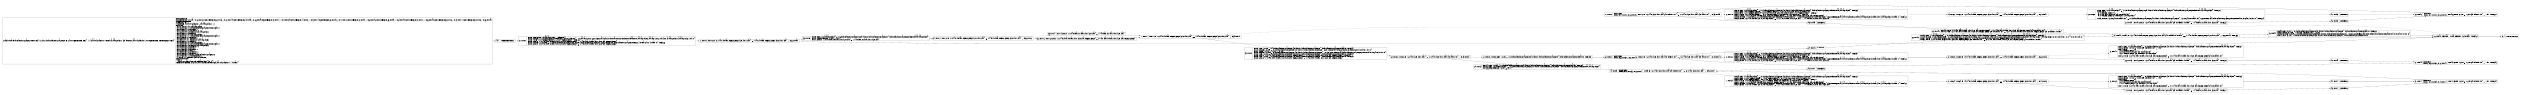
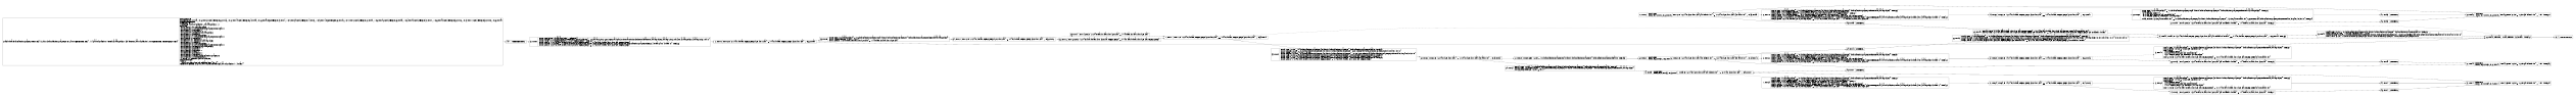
  digraph {
    rankdir=LR
    node [shape=record]
    n1 [label="{49\:\ ?|MTH_ENTER_BLOCK\l}"]
    n2 [label="{51\:\ 0x0000|0x0000: CONST_STR  (r0 I:java.lang.String) =  \"elements\" \l0x0002: INVOKE  (r14 I:java.lang.Object A[D('elements' java.util.Collection)]), (r0 I:java.lang.String) type: STATIC call: kotlin.jvm.internal.Intrinsics.checkNotNullParameter(java.lang.Object, java.lang.String):void A[MD:(java.lang.Object, java.lang.String):void (m)]\l0x0005: MOVE  (r0 I:??[OBJECT, ARRAY]) = (r13 I:??[OBJECT, ARRAY])  (LINE:462)\l0x0006: CONST  (r1 I:??[int, float, boolean, short, byte, char, OBJECT, ARRAY]) = (0 ??[int, float, boolean, short, byte, char, OBJECT, ARRAY]) \l0x0007: INVOKE  (r2 I:boolean) = (r0 I:kotlin.collections.ArrayDeque A[D('this_$iv' kotlin.collections.ArrayDeque)]) type: VIRTUAL call: kotlin.collections.ArrayDeque.isEmpty():boolean A[MD:():boolean (m)] (LINE:588)\l0x000b: CONST  (r3 I:??[int, float, boolean, short, byte, char, OBJECT, ARRAY]) = (0 ??[int, float, boolean, short, byte, char, OBJECT, ARRAY]) \l}"]
    n3 [label="{52\:\ 0x000c|0x000c: IF  (r2 I:??[int, boolean, OBJECT, ARRAY, byte, short, char]) != (0 ??[int, boolean, OBJECT, ARRAY, byte, short, char])  \-\> B:88:0x00ab \l}"]
    n4 [label="{53\:\ 0x000e|0x000e: IGET  (r2 I:java.lang.Object[]) = (r0 I:kotlin.collections.ArrayDeque A[D('this_$iv' kotlin.collections.ArrayDeque)]) kotlin.collections.ArrayDeque.elementData java.lang.Object[] \l0x0010: ARRAY_LENGTH  (r2 I:int) = (r2 I:??[]) \l0x0011: CONST  (r4 I:??[boolean, int, float, short, byte, char]) = (1 ??[boolean, int, float, short, byte, char]) \l}"]
    n5 [label="{88\:\ 0x00ab|RETURN\l|0x00ab: RETURN  (r3 I:boolean)  (LINE:462)\l}"]
    n6 [label="{54\:\ 0x0012|0x0012: IF  (r2 I:??[int, boolean, OBJECT, ARRAY, byte, short, char]) != (0 ??[int, boolean, OBJECT, ARRAY, byte, short, char])  \-\> B:56:0x0016 \l}"]
    n7 [label="{50\:\ ?|MTH_EXIT_BLOCK\l}"]
    n8 [label="{55\:\ 0x0014|0x0014: CONST  (r2 I:??[boolean, int, float, short, byte, char]) = (1 ??[boolean, int, float, short, byte, char]) \l}"]
    n9 [label="{56\:\ 0x0016|0x0016: CONST  (r2 I:??[int, float, boolean, short, byte, char, OBJECT, ARRAY]) = (0 ??[int, float, boolean, short, byte, char, OBJECT, ARRAY]) \l}"]
    n10 [label="{57\:\ 0x0017|0x0017: IF  (r2 I:??[int, boolean, OBJECT, ARRAY, byte, short, char]) == (0 ??[int, boolean, OBJECT, ARRAY, byte, short, char])  \-\> B:59:0x001b \l}"]
    n11 [label="{59\:\ 0x001b|0x001b: IGET  (r2 I:int) = (r0 I:kotlin.collections.ArrayDeque A[D('this_$iv' kotlin.collections.ArrayDeque)]) kotlin.collections.ArrayDeque.head int  (LINE:591)\l0x001d: INVOKE  (r3 I:int) = (r0 I:kotlin.collections.ArrayDeque A[D('this_$iv' kotlin.collections.ArrayDeque)]) type: VIRTUAL call: kotlin.collections.ArrayDeque.size():int A[MD:():int (m)]\l0x0021: ARITH  (r2 I:int) = (r2 I:int) + (r3 I:int) \l0x0022: INVOKE  (r2 I:int) = (r0 I:kotlin.collections.ArrayDeque A[D('this_$iv' kotlin.collections.ArrayDeque)]), (r2 I:int) type: DIRECT call: kotlin.collections.ArrayDeque.positiveMod(int):int A[MD:(int):int (m)]\l0x0026: IGET  (r3 I:int) = (r0 I:kotlin.collections.ArrayDeque A[D('this_$iv' kotlin.collections.ArrayDeque)]) kotlin.collections.ArrayDeque.head int  (LINE:592)\l0x0028: CONST  (r5 I:??[int, float, boolean, short, byte, char, OBJECT, ARRAY]) = (0 ??[int, float, boolean, short, byte, char, OBJECT, ARRAY])  (LINE:593)\l0x0029: IGET  (r6 I:int) = (r0 I:kotlin.collections.ArrayDeque A[D('this_$iv' kotlin.collections.ArrayDeque)]) kotlin.collections.ArrayDeque.head int  (LINE:595)\l0x002b: CONST  (r7 I:??[int, float, boolean, short, byte, char, OBJECT, ARRAY]) = (0 ??[int, float, boolean, short, byte, char, OBJECT, ARRAY]) \l}"]
    n12 [label="{60\:\ 0x002c|0x002c: IF  (r6 I:??[int, byte, short, char]) \>= (r2 I:??[int, byte, short, char] A[D('tail$iv' int)])  \-\> B:69:0x0054 \l}"]
    n13 [label="{61\:\ 0x002e|0x002e: IGET  (r6 I:int) = (r0 I:kotlin.collections.ArrayDeque A[D('this_$iv' kotlin.collections.ArrayDeque)]) kotlin.collections.ArrayDeque.head int  (LINE:596)\l}"]
    n14 [label="{69\:\ 0x0054|0x0054: IGET  (r6 I:int) = (r0 I:kotlin.collections.ArrayDeque A[D('this_$iv' kotlin.collections.ArrayDeque)]) kotlin.collections.ArrayDeque.head int  (LINE:609)\l0x0056: IGET  (r8 I:java.lang.Object[]) = (r0 I:kotlin.collections.ArrayDeque A[D('this_$iv' kotlin.collections.ArrayDeque)]) kotlin.collections.ArrayDeque.elementData java.lang.Object[] \l0x0058: ARRAY_LENGTH  (r8 I:int) = (r8 I:??[]) \l}"]
    n15 [label="{62\:\ 0x0030|LOOP_START\lLOOP:0: B:62:0x0030\-\>B:67:0x0049\l|0x0030: IF  (r6 I:??[int, byte, short, char] A[D('index$iv' int)]) \>= (r2 I:??[int, byte, short, char] A[D('tail$iv' int)])  \-\> B:89:0x004c \l}"]
    n16 [label="{70\:\ 0x0059|LOOP_START\lLOOP:1: B:70:0x0059\-\>B:75:0x0074\l|0x0059: IF  (r6 I:??[int, byte, short, char] A[D('index$iv' int)]) \>= (r8 I:??[int, byte, short, char])  \-\> B:92:0x0077 \l}"]
    n17 [label="{63\:\ 0x0032|0x0032: IGET  (r8 I:java.lang.Object[]) = (r0 I:kotlin.collections.ArrayDeque A[D('this_$iv' kotlin.collections.ArrayDeque)]) kotlin.collections.ArrayDeque.elementData java.lang.Object[]  (LINE:597)\l0x0034: AGET  (r8 I:??[OBJECT, ARRAY]) = (r8 I:??[OBJECT, ARRAY][]), (r6 I:??[int, short, byte, char] A[D('index$iv' int)]) \l0x0036: MOVE  (r9 I:??[OBJECT, ARRAY]) = (r8 I:??[OBJECT, ARRAY] A[D('element$iv' java.lang.Object)])  (LINE:600)\l0x0037: CONST  (r10 I:??[int, float, boolean, short, byte, char, OBJECT, ARRAY]) = (0 ??[int, float, boolean, short, byte, char, OBJECT, ARRAY]) \l0x0038: INVOKE  (r11 I:boolean) = (r14 I:java.util.Collection A[D('elements' java.util.Collection)]), (r9 I:java.lang.Object A[D('it' java.lang.Object)]) type: INTERFACE call: java.util.Collection.contains(java.lang.Object):boolean A[MD:(java.lang.Object):boolean (c)] (LINE:462)\l0x003c: ARITH  (r9 I:??[int, boolean] A[D('it' java.lang.Object)]) = (r11 I:??[int, boolean, short, byte, char]) ^ (1 ??[boolean, int, float, short, byte, char]) \l}"]
-   n18 [label="{89\:\ 0x004c|OVERRIDE\l}"]
+   n18 [label="{89\:\ 0x004c|SYNTHETIC\l}"]
    n19 [label="{64\:\ 0x003e|0x003e: IF  (r9 I:??[int, boolean, OBJECT, ARRAY, byte, short, char]) == (0 ??[int, boolean, OBJECT, ARRAY, byte, short, char])  \-\> B:66:0x0048 \l}"]
    n20 [label="{68\:\ 0x004c|0x004c: IGET  (r4 I:java.lang.Object[]) = (r0 I:kotlin.collections.ArrayDeque A[D('this_$iv' kotlin.collections.ArrayDeque)]) kotlin.collections.ArrayDeque.elementData java.lang.Object[]  (LINE:606)\l0x004e: INVOKE  (r4 I:java.lang.Object[]), (r7 I:java.lang.Object), (r3 I:int A[D('newTail$iv' int)]), (r2 I:int A[D('tail$iv' int)]) type: STATIC call: kotlin.collections.ArraysKt.fill(java.lang.Object[], java.lang.Object, int, int):void A[MD:\<T\>:(T[], T, int, int):void (m)]\l0x0051: MOVE  (r4 I:??[int, float, boolean, short, byte, char, OBJECT, ARRAY]) = (r3 I:??[int, float, boolean, short, byte, char, OBJECT, ARRAY] A[D('newTail$iv' int)]) \l0x0052: MOVE  (r3 I:??[int, float, boolean, short, byte, char, OBJECT, ARRAY] A[D('newTail$iv' int)]) = (r5 I:??[int, float, boolean, short, byte, char, OBJECT, ARRAY] A[D('modified$iv' boolean)]) \l}"]
    n21 [label="{65\:\ 0x0040|0x0040: IGET  (r9 I:java.lang.Object[]) = (r0 I:kotlin.collections.ArrayDeque A[D('this_$iv' kotlin.collections.ArrayDeque)]) kotlin.collections.ArrayDeque.elementData java.lang.Object[]  (LINE:601)\l0x0042: ARITH  (r10 I:int) = (r3 I:int A[D('newTail$iv' int)]) + (1 int) \l0x0044: APUT  \l  (r9 I:??[OBJECT, ARRAY][])\l  (r3 I:??[int, short, byte, char] A[D('newTail$iv' int)])\l  (r8 I:??[OBJECT, ARRAY] A[D('element$iv' java.lang.Object)])\l \l0x0046: MOVE  (r3 I:??[int, float, boolean, short, byte, char, OBJECT, ARRAY]) = (r10 I:??[int, float, boolean, short, byte, char, OBJECT, ARRAY] A[D('newTail$iv' int)]) \l}"]
    n22 [label="{66\:\ 0x0048|0x0048: CONST  (r5 I:??[boolean, int, float, short, byte, char] A[D('modified$iv' boolean)]) = (1 ??[boolean, int, float, short, byte, char])  (LINE:603)\l}"]
    n23 [label="{90\:\ 0x0049|SYNTHETIC\l}"]
    n24 [label="{67\:\ 0x0049|LOOP_END\lLOOP:0: B:62:0x0030\-\>B:67:0x0049\l|0x0049: ARITH  (r6 I:int) = (r6 I:int A[D('index$iv' int)]) + (1 int)  (LINE:596)\l}"]
    n25 [label="{84\:\ 0x009d|0x009d: IF  (r3 I:??[int, boolean, OBJECT, ARRAY, byte, short, char] A[D('modified$iv' boolean)]) == (0 ??[int, boolean, OBJECT, ARRAY, byte, short, char])  \-\> B:88:0x00ab  (LINE:635)\l}"]
    n26 [label="{85\:\ 0x009f|0x009f: IGET  (r5 I:int) = (r0 I:kotlin.collections.ArrayDeque A[D('this_$iv' kotlin.collections.ArrayDeque)]) kotlin.collections.ArrayDeque.head int  (LINE:636)\l0x00a1: ARITH  (r5 I:int) = (r4 I:int A[D('newTail$iv' int)]) \- (r5 I:int) \l0x00a3: INVOKE  (r5 I:int) = (r0 I:kotlin.collections.ArrayDeque A[D('this_$iv' kotlin.collections.ArrayDeque)]), (r5 I:int) type: DIRECT call: kotlin.collections.ArrayDeque.negativeMod(int):int A[MD:(int):int (m)]\l0x00a7: IPUT  (r5 I:int), (r0 I:kotlin.collections.ArrayDeque A[D('this_$iv' kotlin.collections.ArrayDeque)]) kotlin.collections.ArrayDeque.size int \l}"]
    n27 [label="{71\:\ 0x005b|0x005b: IGET  (r9 I:java.lang.Object[]) = (r0 I:kotlin.collections.ArrayDeque A[D('this_$iv' kotlin.collections.ArrayDeque)]) kotlin.collections.ArrayDeque.elementData java.lang.Object[]  (LINE:610)\l0x005d: AGET  (r10 I:??[OBJECT, ARRAY]) = (r9 I:??[OBJECT, ARRAY][]), (r6 I:??[int, short, byte, char] A[D('index$iv' int)]) \l0x005f: APUT  (r9 I:??[OBJECT, ARRAY][]), (r6 I:??[int, short, byte, char] A[D('index$iv' int)]), (r7 I:??[OBJECT, ARRAY])  (LINE:611)\l0x0061: MOVE  (r9 I:??[OBJECT, ARRAY]) = (r10 I:??[OBJECT, ARRAY] A[D('element$iv' java.lang.Object)])  (LINE:614)\l0x0062: CONST  (r11 I:??[int, float, boolean, short, byte, char, OBJECT, ARRAY]) = (0 ??[int, float, boolean, short, byte, char, OBJECT, ARRAY]) \l0x0063: INVOKE  (r12 I:boolean) = (r14 I:java.util.Collection A[D('elements' java.util.Collection)]), (r9 I:java.lang.Object A[D('it' java.lang.Object)]) type: INTERFACE call: java.util.Collection.contains(java.lang.Object):boolean A[MD:(java.lang.Object):boolean (c)] (LINE:462)\l0x0067: ARITH  (r9 I:??[int, boolean] A[D('it' java.lang.Object)]) = (r12 I:??[int, boolean, short, byte, char]) ^ (1 ??[boolean, int, float, short, byte, char]) \l}"]
    n28 [label="{92\:\ 0x0077|SYNTHETIC\l}"]
    n29 [label="{72\:\ 0x0069|0x0069: IF  (r9 I:??[int, boolean, OBJECT, ARRAY, byte, short, char]) == (0 ??[int, boolean, OBJECT, ARRAY, byte, short, char])  \-\> B:74:0x0073 \l}"]
    n30 [label="{73\:\ 0x006b|0x006b: IGET  (r9 I:java.lang.Object[]) = (r0 I:kotlin.collections.ArrayDeque A[D('this_$iv' kotlin.collections.ArrayDeque)]) kotlin.collections.ArrayDeque.elementData java.lang.Object[]  (LINE:615)\l0x006d: ARITH  (r11 I:int) = (r3 I:int A[D('newTail$iv' int)]) + (1 int) \l0x006f: APUT  \l  (r9 I:??[OBJECT, ARRAY][])\l  (r3 I:??[int, short, byte, char] A[D('newTail$iv' int)])\l  (r10 I:??[OBJECT, ARRAY] A[D('element$iv' java.lang.Object)])\l \l0x0071: MOVE  (r3 I:??[int, float, boolean, short, byte, char, OBJECT, ARRAY]) = (r11 I:??[int, float, boolean, short, byte, char, OBJECT, ARRAY] A[D('newTail$iv' int)]) \l}"]
    n31 [label="{74\:\ 0x0073|0x0073: CONST  (r5 I:??[boolean, int, float, short, byte, char] A[D('modified$iv' boolean)]) = (1 ??[boolean, int, float, short, byte, char])  (LINE:617)\l}"]
    n32 [label="{94\:\ 0x0074|SYNTHETIC\l}"]
    n33 [label="{93\:\ 0x0074|SYNTHETIC\l}"]
    n34 [label="{75\:\ 0x0074|LOOP_END\lLOOP:1: B:70:0x0059\-\>B:75:0x0074\l|0x0074: ARITH  (r6 I:int) = (r6 I:int A[D('index$iv' int)]) + (1 int)  (LINE:609)\l}"]
    n35 [label="{77\:\ 0x007c|LOOP_START\lLOOP:2: B:77:0x007c\-\>B:82:0x0098\l|0x007c: IF  (r6 I:??[int, byte, short, char] A[D('index$iv' int)]) \>= (r2 I:??[int, byte, short, char] A[D('tail$iv' int)])  \-\> B:95:0x009b \l}"]
    n36 [label="{78\:\ 0x007e|0x007e: IGET  (r8 I:java.lang.Object[]) = (r0 I:kotlin.collections.ArrayDeque A[D('this_$iv' kotlin.collections.ArrayDeque)]) kotlin.collections.ArrayDeque.elementData java.lang.Object[]  (LINE:623)\l0x0080: AGET  (r9 I:??[OBJECT, ARRAY]) = (r8 I:??[OBJECT, ARRAY][]), (r6 I:??[int, short, byte, char] A[D('index$iv' int)]) \l0x0082: APUT  (r8 I:??[OBJECT, ARRAY][]), (r6 I:??[int, short, byte, char] A[D('index$iv' int)]), (r7 I:??[OBJECT, ARRAY])  (LINE:624)\l0x0084: MOVE  (r8 I:??[OBJECT, ARRAY]) = (r9 I:??[OBJECT, ARRAY] A[D('element$iv' java.lang.Object)])  (LINE:627)\l0x0085: CONST  (r10 I:??[int, float, boolean, short, byte, char, OBJECT, ARRAY]) = (0 ??[int, float, boolean, short, byte, char, OBJECT, ARRAY]) \l0x0086: INVOKE  (r11 I:boolean) = (r14 I:java.util.Collection A[D('elements' java.util.Collection)]), (r8 I:java.lang.Object A[D('it' java.lang.Object)]) type: INTERFACE call: java.util.Collection.contains(java.lang.Object):boolean A[MD:(java.lang.Object):boolean (c)] (LINE:462)\l0x008a: ARITH  (r8 I:??[int, boolean] A[D('it' java.lang.Object)]) = (r11 I:??[int, boolean, short, byte, char]) ^ (1 ??[boolean, int, float, short, byte, char]) \l}"]
    n37 [label="{95\:\ 0x009b|SYNTHETIC\l}"]
    n38 [label="{79\:\ 0x008c|0x008c: IF  (r8 I:??[int, boolean, OBJECT, ARRAY, byte, short, char]) == (0 ??[int, boolean, OBJECT, ARRAY, byte, short, char])  \-\> B:81:0x0097 \l}"]
    n39 [label="{83\:\ 0x009b|0x009b: MOVE  (r4 I:??[int, float, boolean, short, byte, char, OBJECT, ARRAY]) = (r3 I:??[int, float, boolean, short, byte, char, OBJECT, ARRAY] A[D('newTail$iv' int)]) \l0x009c: MOVE  (r3 I:??[int, float, boolean, short, byte, char, OBJECT, ARRAY] A[D('newTail$iv' int)]) = (r5 I:??[int, float, boolean, short, byte, char, OBJECT, ARRAY] A[D('modified$iv' boolean)]) \l}"]
    n40 [label="{80\:\ 0x008e|0x008e: IGET  (r8 I:java.lang.Object[]) = (r0 I:kotlin.collections.ArrayDeque A[D('this_$iv' kotlin.collections.ArrayDeque)]) kotlin.collections.ArrayDeque.elementData java.lang.Object[]  (LINE:628)\l0x0090: APUT  \l  (r8 I:??[OBJECT, ARRAY][])\l  (r3 I:??[int, short, byte, char] A[D('newTail$iv' int)])\l  (r9 I:??[OBJECT, ARRAY] A[D('element$iv' java.lang.Object)])\l \l0x0092: INVOKE  (r3 I:int A[D('newTail$iv' int)]) = (r0 I:kotlin.collections.ArrayDeque A[D('this_$iv' kotlin.collections.ArrayDeque)]), (r3 I:int A[D('newTail$iv' int)]) type: DIRECT call: kotlin.collections.ArrayDeque.incremented(int):int A[MD:(int):int (m)] (LINE:629)\l}"]
    n41 [label="{97\:\ 0x0098|SYNTHETIC\l}"]
    n42 [label="{81\:\ 0x0097|0x0097: CONST  (r5 I:??[boolean, int, float, short, byte, char] A[D('modified$iv' boolean)]) = (1 ??[boolean, int, float, short, byte, char])  (LINE:631)\l}"]
    n43 [label="{96\:\ 0x0098|SYNTHETIC\l}"]
    n44 [label="{82\:\ 0x0098|LOOP_END\lLOOP:2: B:77:0x007c\-\>B:82:0x0098\l|0x0098: ARITH  (r6 I:int) = (r6 I:int A[D('index$iv' int)]) + (1 int)  (LINE:622)\l}"]
    n45 [label="{public boolean kotlin.collections.ArrayDeque.removeAll((r13 'this' I:kotlin.collections.ArrayDeque\<E\> A[IMMUTABLE_TYPE, THIS]), (r14 I:java.util.Collection\<? extends java.lang.Object\> A[D('elements' java.util.Collection), IMMUTABLE_TYPE, METHOD_ARGUMENT]))  | DONT_RENAME\lBACK_EDGE: B:67:0x0049 \-\> B:62:0x0030, CROSS_EDGE: B:66:0x0048 \-\> B:67:0x0049, CROSS_EDGE: B:84:0x009d \-\> B:88:0x00ab, BACK_EDGE: B:75:0x0074 \-\> B:70:0x0059, CROSS_EDGE: B:74:0x0073 \-\> B:75:0x0074, BACK_EDGE: B:82:0x0098 \-\> B:77:0x007c, CROSS_EDGE: B:81:0x0097 \-\> B:82:0x0098, CROSS_EDGE: B:83:0x009b \-\> B:84:0x009d, CROSS_EDGE: B:57:0x0017 \-\> B:88:0x00ab, CROSS_EDGE: B:56:0x0016 \-\> B:57:0x0017, CROSS_EDGE: B:52:0x000c \-\> B:88:0x00ab\lINLINE_NOT_NEEDED\lTYPE_VARS: [E]\lSIGNATURE: (Ljava\/util\/Collection\<+Ljava\/lang\/Object;\>;)Z\lDebug Info:\l  0x0037\-0x003c: r9 'it' Ljava\/lang\/Object;\l  0x0038\-0x003c: r10 '$i$a$\-filterInPlace\-ArrayDeque$removeAll$1' I\l  0x0028\-0x0044: r3 'newTail$iv' I\l  0x0044\-0x0048: r10 'newTail$iv' I\l  0x0036\-0x0049: r8 'element$iv' Ljava\/lang\/Object;\l  0x0030\-0x004c: r6 'index$iv' I\l  0x0062\-0x0067: r9 'it' Ljava\/lang\/Object;\l  0x0063\-0x0067: r11 '$i$a$\-filterInPlace\-ArrayDeque$removeAll$1' I\l  0x0048\-0x006f: r3 'newTail$iv' I\l  0x006f\-0x0073: r11 'newTail$iv' I\l  0x005f\-0x0074: r10 'element$iv' Ljava\/lang\/Object;\l  0x0056\-0x0077: r6 'index$iv' I\l  0x0085\-0x008a: r8 'it' Ljava\/lang\/Object;\l  0x0086\-0x008a: r10 '$i$a$\-filterInPlace\-ArrayDeque$removeAll$1' I\l  0x0082\-0x0098: r9 'element$iv' Ljava\/lang\/Object;\l  0x0029\-0x009d: r5 'modified$iv' Z\l  0x007c\-0x009d: r6 'index$iv' I\l  0x0073\-0x009d: r3 'newTail$iv' I\l  0x0026\-0x00aa: r2 'tail$iv' I\l  0x009d\-0x00aa: r3 'modified$iv' Z\l  0x009d\-0x00aa: r4 'newTail$iv' I\l  0x0006\-0x00ab: r0 'this_$iv' Lkotlin\/collections\/ArrayDeque;\l  0x0007\-0x00ab: r1 '$i$f$filterInPlace' I\l  \-1 \-0x00ab: r14 'elements' Ljava\/util\/Collection;\lJadxCommentsAttr\{\l DEBUG: \l \-\> Don't trust debug lines info. Repeating lines: [462=5]\}\lMETHOD_OVERRIDE: [ClspMth\{java.util.Collection.removeAll(java.util.Collection\<?\>):boolean\}]\l}"]
    n1 -> n2
    n2 -> n3
    n3 -> n4 [style=dashed]
    n3 -> n5
    n4 -> n6
    n5 -> n7
    n6 -> n8 [style=dashed]
    n6 -> n9
    n8 -> n10
    n9 -> n10
    n10 -> n5 [style=dashed]
    n10 -> n11
    n11 -> n12
    n12 -> n13 [style=dashed]
    n12 -> n14
    n13 -> n15
    n14 -> n16
    n15 -> n17 [style=dashed]
    n15 -> n18
    n16 -> n27 [style=dashed]
    n16 -> n28
    n17 -> n19
    n18 -> n20
    n19 -> n21 [style=dashed]
    n19 -> n22
    n20 -> n25
    n22 -> n23
    n23 -> n24
    n24 -> n15
    n25 -> n5
    n25 -> n26 [style=solid]
    n26 -> n5
    n27 -> n29
    n29 -> n30 [style=dashed]
    n29 -> n31
    n30 -> n32
    n31 -> n33
    n32 -> n34
    n33 -> n34
    n34 -> n16
    n35 -> n36 [style=dashed]
    n35 -> n37
    n36 -> n38
    n37 -> n39
    n38 -> n40 [style=dashed]
    n39 -> n25
    n40 -> n41
    n41 -> n44
    n42 -> n43
    n43 -> n44
    n44 -> n35
    n45 -> n1
  }
